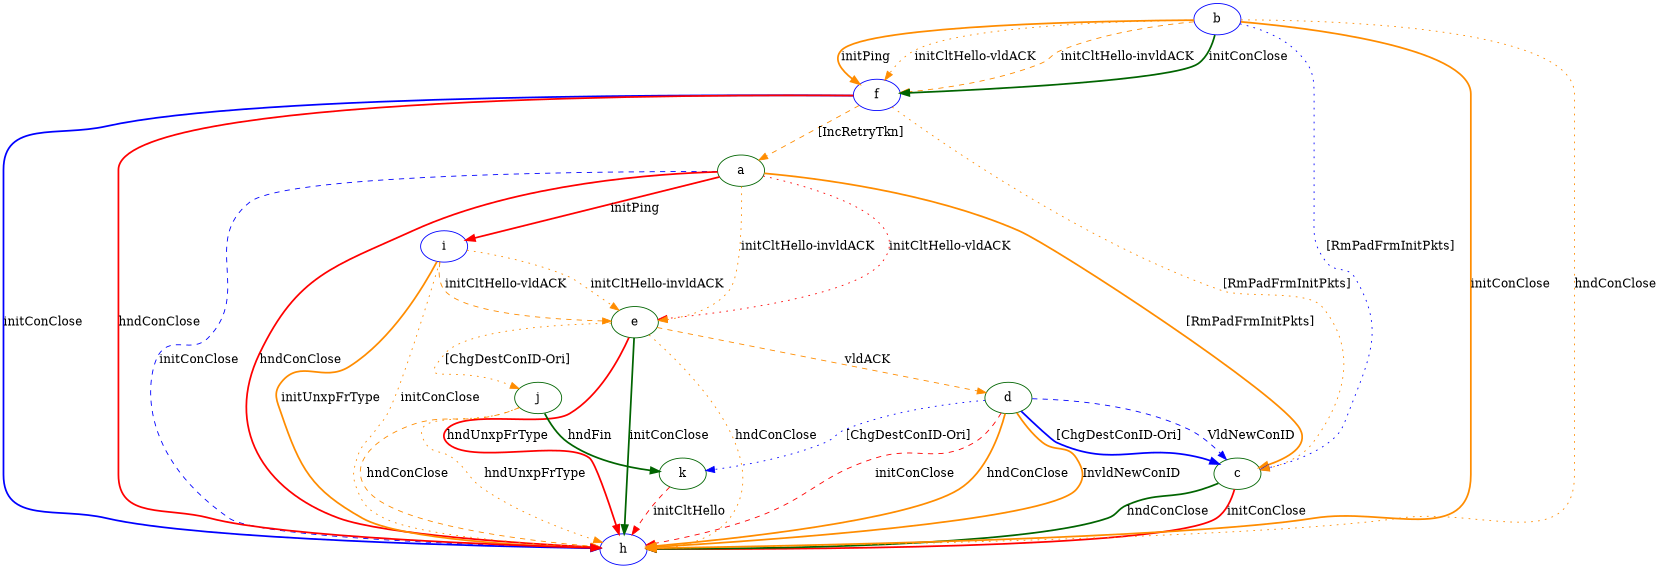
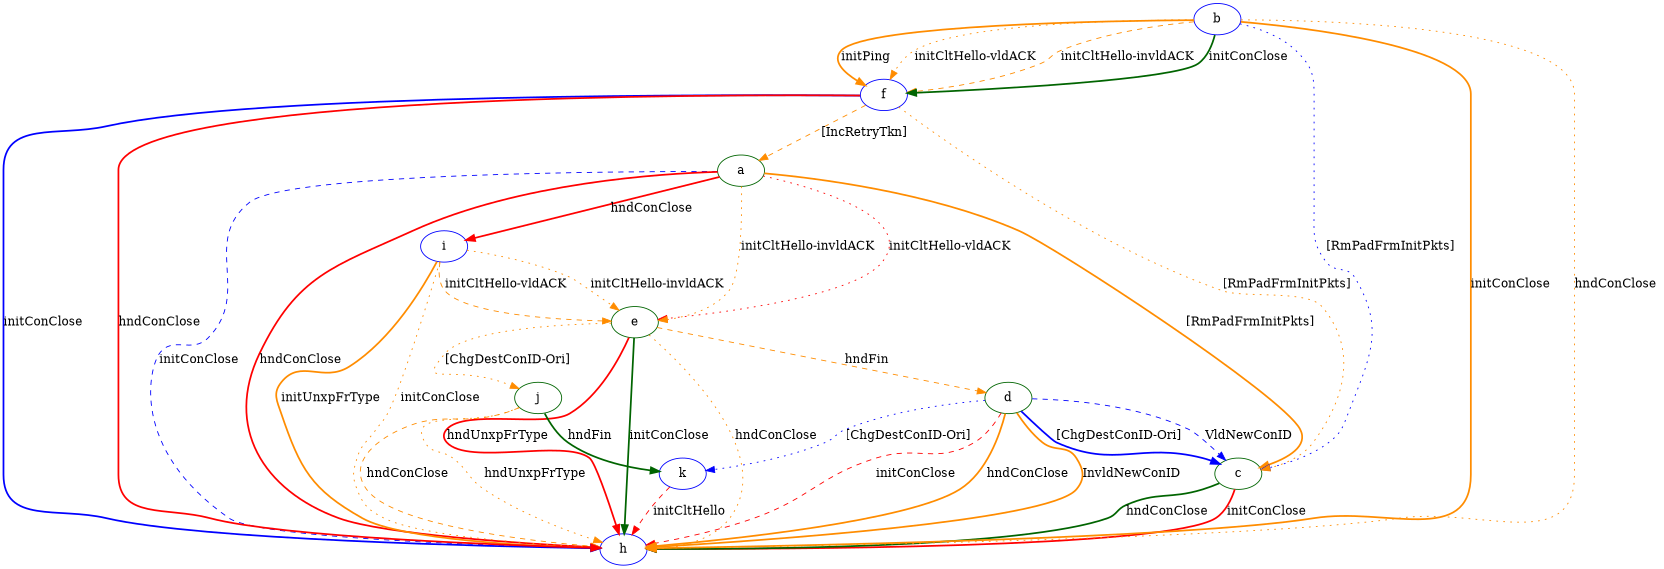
  digraph {
    node [color=darkgreen]
    edge [color=darkorange style=bold]
    a
    c
    e
    h [color=blue]
    i [color=blue]
    d
    j
-   k
+   k [color=blue]
    b [color=blue]
    f [color=blue]
    a -> c [label="[RmPadFrmInitPkts] "]
    a -> e [color=red label="initCltHello-vldACK " style=dotted]
    a -> e [label="initCltHello-invldACK " style=dotted]
    a -> h [color=blue label="initConClose " style=dashed]
    a -> h [color=red label="hndConClose "]
-   a -> i [color=red label="initPing "]
+   a -> i [color=red label="hndConClose "]
    c -> h [color=red label="initConClose "]
    c -> h [color=darkgreen label="hndConClose "]
    e -> h [label="hndConClose " style=dotted]
    e -> h [color=red label="hndUnxpFrType "]
    e -> h [color=darkgreen label="initConClose "]
-   e -> d [label="vldACK " style=dashed]
+   e -> d [label="hndFin " style=dashed]
    e -> j [label="[ChgDestConID-Ori] " style=dotted]
    i -> e [label="initCltHello-vldACK " style=dashed]
    i -> e [label="initCltHello-invldACK " style=dotted]
    i -> h [label="initConClose " style=dotted]
    i -> h [label="initUnxpFrType "]
    d -> c [color=blue label="VldNewConID " style=dashed]
    d -> c [color=blue label="[ChgDestConID-Ori] "]
    d -> h [color=red label="initConClose " style=dashed]
    d -> h [label="hndConClose "]
    d -> h [label="InvldNewConID "]
    d -> k [color=blue label="[ChgDestConID-Ori] " style=dotted]
    j -> h [label="hndConClose " style=dashed]
    j -> h [label="hndUnxpFrType " style=dotted]
    j -> k [color=darkgreen label="hndFin "]
    k -> h [color=red label="initCltHello " style=dashed]
    b -> c [color=blue label="[RmPadFrmInitPkts] " style=dotted]
    b -> h [label="initConClose "]
    b -> h [label="hndConClose " style=dotted]
    b -> f [label="initPing "]
    b -> f [label="initCltHello-vldACK " style=dotted]
    b -> f [label="initCltHello-invldACK " style=dashed]
    b -> f [color=darkgreen label="initConClose "]
    f -> a [label="[IncRetryTkn] " style=dashed]
    f -> c [label="[RmPadFrmInitPkts] " style=dotted]
    f -> h [color=blue label="initConClose "]
    f -> h [color=red label="hndConClose "]
  }
